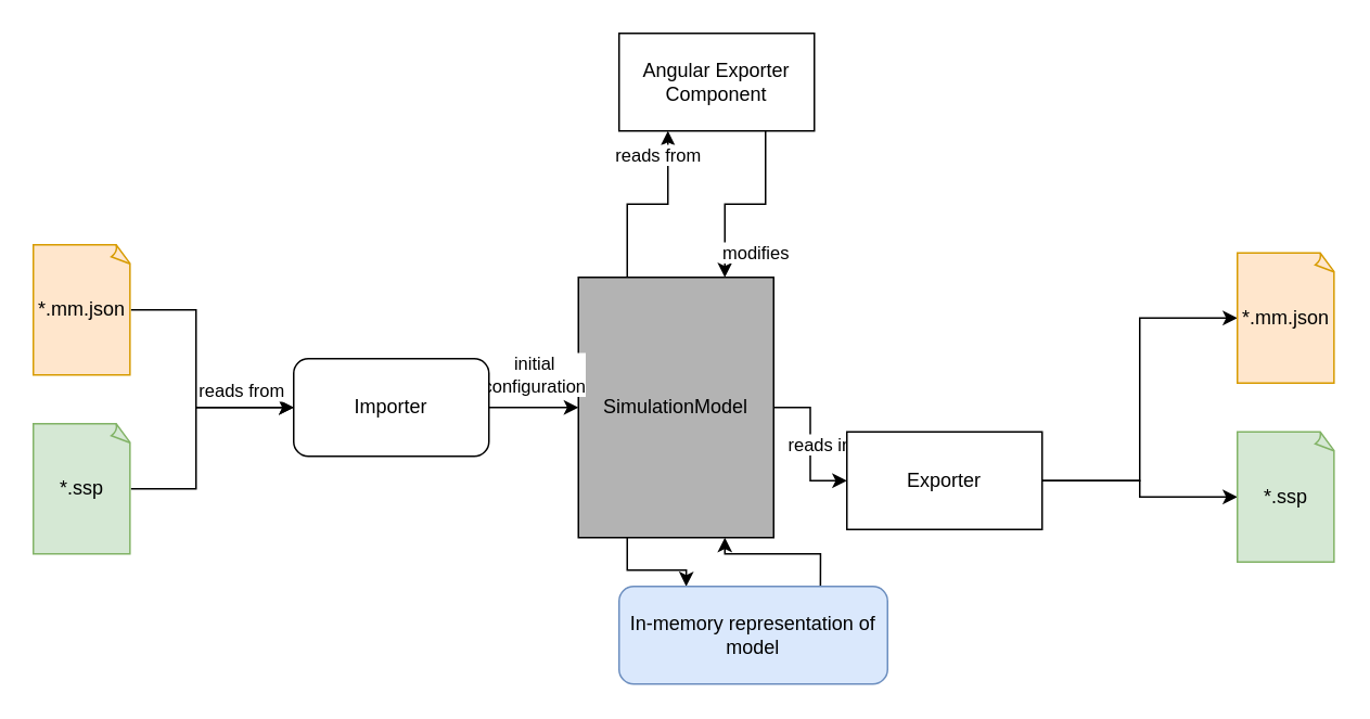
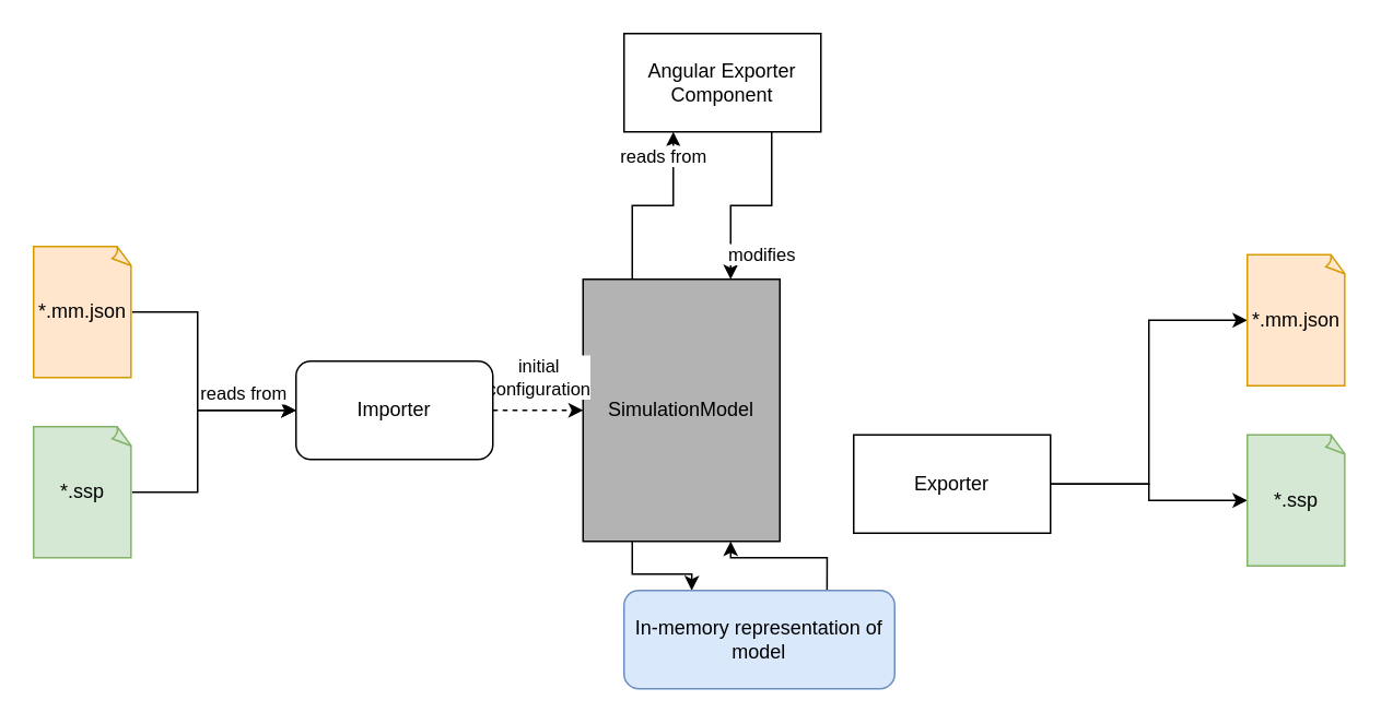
  <mxCell id="0" />
  <mxCell id="1" parent="0" />
- <mxCell id="2" value="reads into" style="edgeStyle=orthogonalEdgeStyle;rounded=0;orthogonalLoop=1;jettySize=auto;html=1;entryX=0;entryY=0.5;entryDx=0;entryDy=0;" edge="1" parent="1" source="5" target="10"><mxGeometry x="-0.003" y="10" relative="1" as="geometry"><mxPoint as="offset" /></mxGeometry></mxCell>
  <mxCell id="3" value="reads from" style="edgeStyle=orthogonalEdgeStyle;rounded=0;orthogonalLoop=1;jettySize=auto;html=1;exitX=0.25;exitY=0;exitDx=0;exitDy=0;entryX=0.25;entryY=1;entryDx=0;entryDy=0;" edge="1" parent="1" source="5" target="18"><mxGeometry x="0.111" y="30" relative="1" as="geometry"><mxPoint as="offset" /></mxGeometry></mxCell>
  <mxCell id="4" style="edgeStyle=orthogonalEdgeStyle;rounded=0;orthogonalLoop=1;jettySize=auto;html=1;exitX=0.25;exitY=1;exitDx=0;exitDy=0;entryX=0.25;entryY=0;entryDx=0;entryDy=0;" edge="1" parent="1" source="5" target="22"><mxGeometry relative="1" as="geometry" /></mxCell>
  <mxCell id="5" value="SimulationModel" style="rounded=0;whiteSpace=wrap;html=1;fillColor=#B3B3B3;" vertex="1" parent="1"><mxGeometry x="355" y="170" width="120" height="160" as="geometry" /></mxCell>
- <mxCell id="6" value="&lt;div&gt;initial &lt;br&gt;&lt;/div&gt;&lt;div&gt;configuration&lt;/div&gt;" style="edgeStyle=orthogonalEdgeStyle;rounded=0;orthogonalLoop=1;jettySize=auto;html=1;entryX=0;entryY=0.5;entryDx=0;entryDy=0;" edge="1" parent="1" source="7" target="5"><mxGeometry x="0.001" y="20" relative="1" as="geometry"><mxPoint as="offset" /></mxGeometry></mxCell>
+ <mxCell id="6" value="&lt;div&gt;initial &lt;br&gt;&lt;/div&gt;&lt;div&gt;configuration&lt;/div&gt;" style="edgeStyle=orthogonalEdgeStyle;rounded=0;orthogonalLoop=1;jettySize=auto;html=1;entryX=0;entryY=0.5;entryDx=0;entryDy=0;dashed=1;" edge="1" parent="1" source="7" target="5"><mxGeometry x="0.001" y="20" relative="1" as="geometry"><mxPoint as="offset" /></mxGeometry></mxCell>
  <mxCell id="7" value="Importer" style="whiteSpace=wrap;html=1;rounded=1;" vertex="1" parent="1"><mxGeometry x="180" y="220" width="120" height="60" as="geometry" /></mxCell>
  <mxCell id="8" style="edgeStyle=orthogonalEdgeStyle;rounded=0;orthogonalLoop=1;jettySize=auto;html=1;entryX=0;entryY=0.5;entryDx=0;entryDy=0;entryPerimeter=0;" edge="1" parent="1" source="10" target="15"><mxGeometry relative="1" as="geometry" /></mxCell>
  <mxCell id="9" style="edgeStyle=orthogonalEdgeStyle;rounded=0;orthogonalLoop=1;jettySize=auto;html=1;entryX=0;entryY=0.5;entryDx=0;entryDy=0;entryPerimeter=0;" edge="1" parent="1" source="10" target="16"><mxGeometry relative="1" as="geometry" /></mxCell>
  <mxCell id="10" value="Exporter" style="rounded=0;whiteSpace=wrap;html=1;" vertex="1" parent="1"><mxGeometry x="520" y="265" width="120" height="60" as="geometry" /></mxCell>
  <mxCell id="11" style="edgeStyle=orthogonalEdgeStyle;rounded=0;orthogonalLoop=1;jettySize=auto;html=1;entryX=0;entryY=0.5;entryDx=0;entryDy=0;" edge="1" parent="1" source="12" target="7"><mxGeometry relative="1" as="geometry"><Array as="points"><mxPoint x="120" y="190" /><mxPoint x="120" y="250" /></Array></mxGeometry></mxCell>
  <mxCell id="12" value="*.mm.json" style="whiteSpace=wrap;html=1;shape=mxgraph.basic.document;fillColor=#ffe6cc;strokeColor=#d79b00;" vertex="1" parent="1"><mxGeometry x="20" y="150" width="60" height="80" as="geometry" /></mxCell>
  <mxCell id="13" value="reads from" style="edgeStyle=orthogonalEdgeStyle;rounded=0;orthogonalLoop=1;jettySize=auto;html=1;entryX=0;entryY=0.5;entryDx=0;entryDy=0;" edge="1" parent="1" source="14" target="7"><mxGeometry x="0.576" y="10" relative="1" as="geometry"><Array as="points"><mxPoint x="120" y="300" /><mxPoint x="120" y="250" /></Array><mxPoint as="offset" /></mxGeometry></mxCell>
  <mxCell id="14" value="*.ssp" style="whiteSpace=wrap;html=1;shape=mxgraph.basic.document;fillColor=#d5e8d4;strokeColor=#82b366;" vertex="1" parent="1"><mxGeometry x="20" y="260" width="60" height="80" as="geometry" /></mxCell>
  <mxCell id="15" value="*.mm.json" style="whiteSpace=wrap;html=1;shape=mxgraph.basic.document;fillColor=#ffe6cc;strokeColor=#d79b00;" vertex="1" parent="1"><mxGeometry x="760" y="155" width="60" height="80" as="geometry" /></mxCell>
  <mxCell id="16" value="*.ssp" style="whiteSpace=wrap;html=1;shape=mxgraph.basic.document;fillColor=#d5e8d4;strokeColor=#82b366;" vertex="1" parent="1"><mxGeometry x="760" y="265" width="60" height="80" as="geometry" /></mxCell>
  <mxCell id="17" value="" style="group" vertex="1" connectable="0" parent="1"><mxGeometry x="380" y="20" width="120" height="60" as="geometry" /></mxCell>
  <mxCell id="18" value="Angular Exporter Component" style="rounded=0;whiteSpace=wrap;html=1;fillColor=#FFFFFF;gradientColor=none;" vertex="1" parent="17"><mxGeometry width="120" height="60" as="geometry" /></mxCell>
  <mxCell id="19" value="" style="shape=image;html=1;verticalAlign=top;verticalLabelPosition=bottom;labelBackgroundColor=#ffffff;imageAspect=0;aspect=fixed;image=https://cdn4.iconfinder.com/data/icons/logos-and-brands/512/21_Angular_logo_logos-128.png;fillColor=#B3B3B3;" vertex="1" parent="17"><mxGeometry x="100" width="20" height="20" as="geometry" /></mxCell>
  <mxCell id="20" value="modifies" style="edgeStyle=orthogonalEdgeStyle;rounded=0;orthogonalLoop=1;jettySize=auto;html=1;exitX=0.75;exitY=1;exitDx=0;exitDy=0;entryX=0.75;entryY=0;entryDx=0;entryDy=0;" edge="1" parent="1" source="18" target="5"><mxGeometry x="-0.111" y="30" relative="1" as="geometry"><mxPoint as="offset" /></mxGeometry></mxCell>
  <mxCell id="21" style="edgeStyle=orthogonalEdgeStyle;rounded=0;orthogonalLoop=1;jettySize=auto;html=1;exitX=0.75;exitY=0;exitDx=0;exitDy=0;entryX=0.75;entryY=1;entryDx=0;entryDy=0;" edge="1" parent="1" source="22" target="5"><mxGeometry relative="1" as="geometry" /></mxCell>
  <mxCell id="22" value="In-memory representation of model" style="rounded=1;whiteSpace=wrap;html=1;fillColor=#dae8fc;strokeColor=#6c8ebf;" vertex="1" parent="1"><mxGeometry x="380" y="360" width="165" height="60" as="geometry" /></mxCell>
